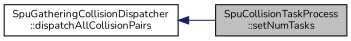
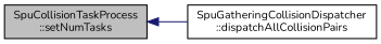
  digraph {
    rankdir=LR
    fontname=Nunito
    node [color=black fontname=Nunito fontsize=10 shape=record style=filled]
    n1 [fillcolor=grey75 fontcolor=black height=0.2 label="SpuCollisionTaskProcess\l::setNumTasks" width=0.4]
    n2 [fillcolor=white height=0.2 label="SpuGatheringCollisionDispatcher\l::dispatchAllCollisionPairs" width=0.4]
-   n2 -> n1 [color=midnightblue dir=back fontname=Nunito fontsize=10 labelfontname=Helvetica labelfontsize=10 style=solid]
+   n1 -> n2 [color=midnightblue dir=back fontname=Nunito fontsize=10 labelfontname=Helvetica labelfontsize=10 style=solid]
  }
